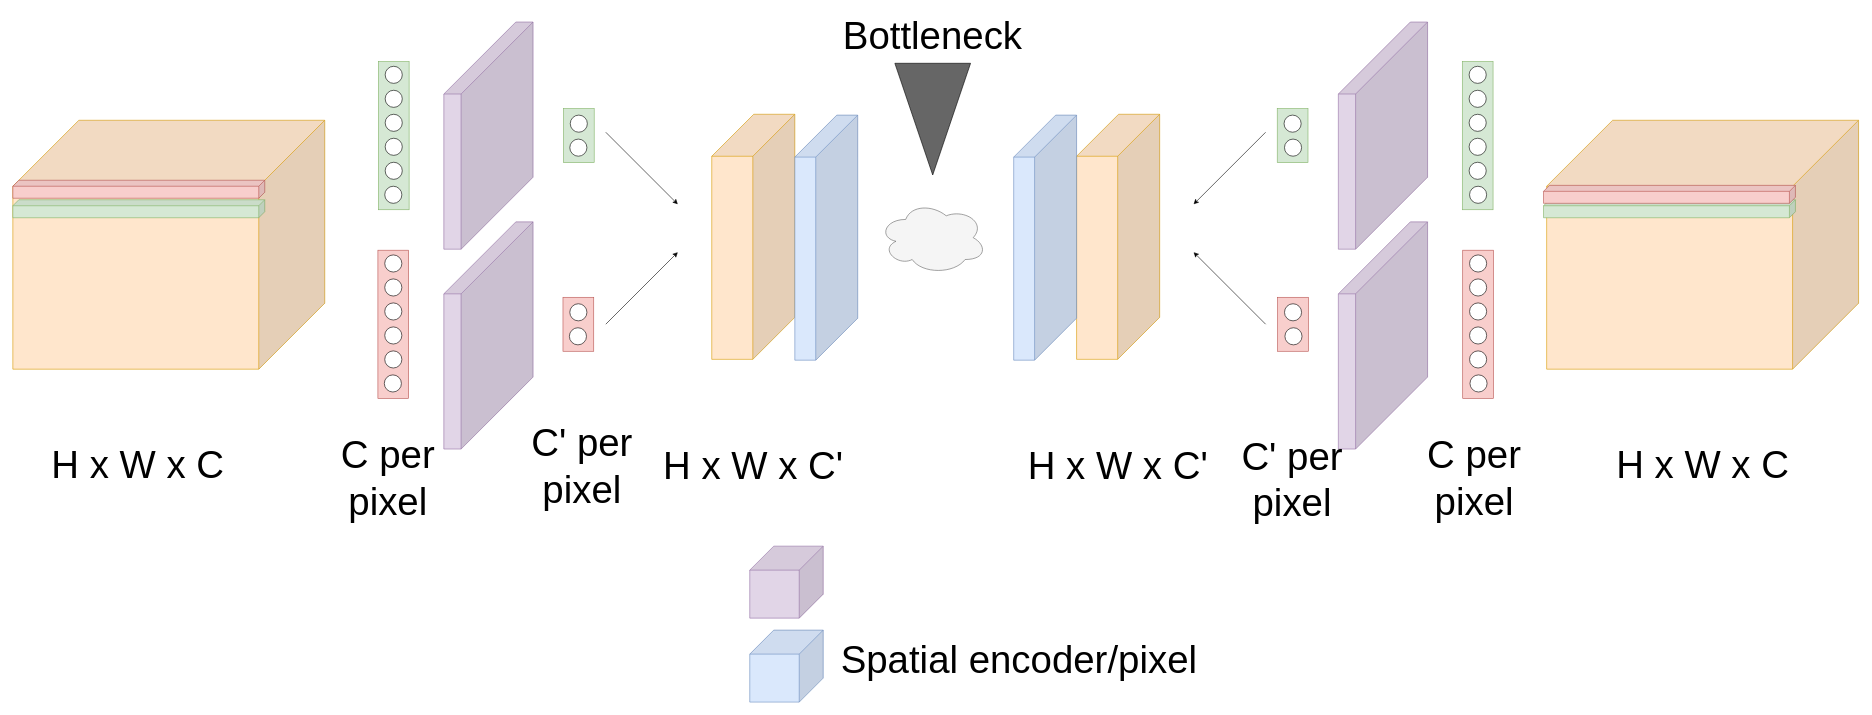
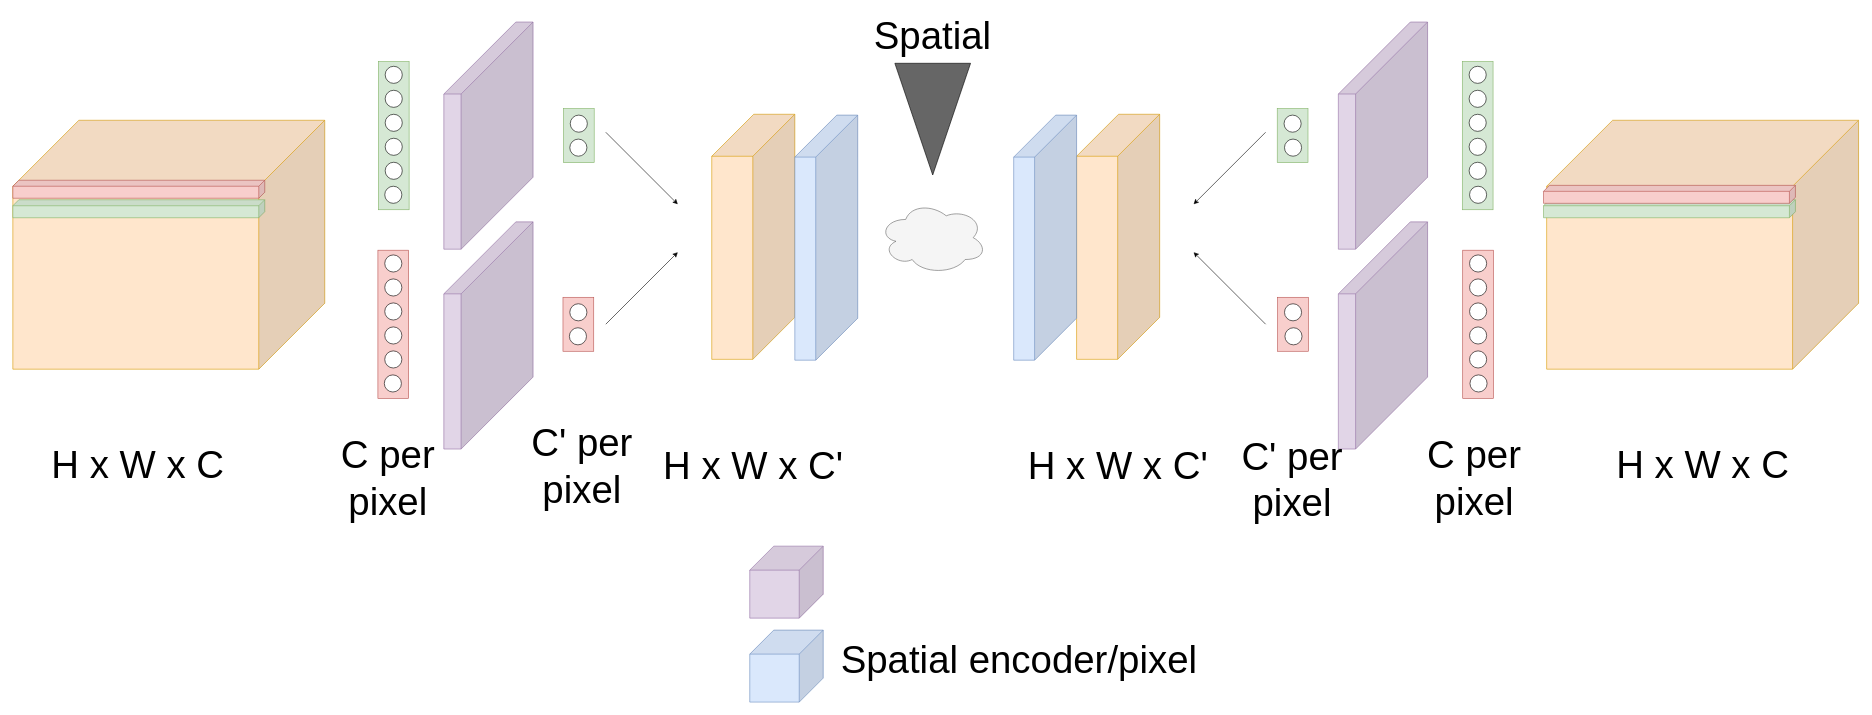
  <mxCell id="0" />
  <mxCell id="1" parent="0" />
  <mxCell id="2" value="" style="group;fontSize=64;fontStyle=0" parent="1" vertex="1" connectable="0"><mxGeometry x="1249" y="1040" width="1300" height="120.0" as="geometry" /></mxCell>
  <mxCell id="3" value="Spatial encoder/pixel" style="text;html=1;strokeColor=none;fillColor=none;align=left;verticalAlign=middle;whiteSpace=wrap;rounded=0;fontStyle=0;fontSize=64;" parent="2" vertex="1"><mxGeometry x="150" width="750" height="120" as="geometry" /></mxCell>
  <mxCell id="4" value="" style="group;fontSize=64;fontStyle=0" parent="2" vertex="1" connectable="0"><mxGeometry y="-130" width="1300" height="120.0" as="geometry" /></mxCell>
  <mxCell id="5" value="" style="shape=cube;whiteSpace=wrap;html=1;boundedLbl=1;backgroundOutline=1;darkOpacity=0.05;darkOpacity2=0.1;size=40;direction=east;flipH=1;fillColor=#e1d5e7;strokeColor=#9673a6;fontSize=64;fontStyle=0" parent="4" vertex="1"><mxGeometry width="122.5" height="120" as="geometry" /></mxCell>
  <mxCell id="6" value="" style="shape=cube;whiteSpace=wrap;html=1;boundedLbl=1;backgroundOutline=1;darkOpacity=0.05;darkOpacity2=0.1;size=40;direction=east;flipH=1;fillColor=#dae8fc;strokeColor=#6c8ebf;fontSize=64;fontStyle=0" parent="1" vertex="1"><mxGeometry x="1249" y="1050" width="122.5" height="120" as="geometry" /></mxCell>
  <mxCell id="7" value="" style="group;fontSize=64;fontStyle=0" parent="1" vertex="1" connectable="0"><mxGeometry x="1419.02" y="20" width="269.99" height="271.25" as="geometry" /></mxCell>
  <mxCell id="8" value="" style="triangle;whiteSpace=wrap;html=1;fontSize=64;rotation=90;fillColor=#666666;fillStyle=auto;gradientColor=none;fontStyle=0" parent="7" vertex="1"><mxGeometry x="41.87" y="115" width="186.25" height="126.25" as="geometry" /></mxCell>
- <mxCell id="9" value="Bottleneck" style="text;html=1;strokeColor=none;fillColor=none;align=center;verticalAlign=middle;whiteSpace=wrap;rounded=0;fontSize=64;fontStyle=0" parent="7" vertex="1"><mxGeometry width="269.99" height="80" as="geometry" /></mxCell>
+ <mxCell id="9" value="Spatial" style="text;html=1;strokeColor=none;fillColor=none;align=center;verticalAlign=middle;whiteSpace=wrap;rounded=0;fontSize=64;fontStyle=0" parent="7" vertex="1"><mxGeometry width="269.99" height="80" as="geometry" /></mxCell>
  <mxCell id="10" value="" style="ellipse;shape=cloud;whiteSpace=wrap;html=1;fillColor=#f5f5f5;fontColor=#333333;strokeColor=#666666;fontSize=64;fontStyle=0" parent="1" vertex="1"><mxGeometry x="1464.02" y="334.95" width="180" height="121.5" as="geometry" /></mxCell>
  <mxCell id="11" value="" style="group;fontSize=64;fontStyle=0" parent="1" vertex="1" connectable="0"><mxGeometry x="20.47" y="36.22" width="1408.53" height="788.78" as="geometry" /></mxCell>
  <mxCell id="12" value="" style="shape=cube;whiteSpace=wrap;html=1;boundedLbl=1;backgroundOutline=1;darkOpacity=0.05;darkOpacity2=0.1;size=110;direction=east;flipH=1;fillColor=#ffe6cc;strokeColor=#d79b00;aspect=fixed;fontSize=64;fontStyle=0" parent="11" vertex="1"><mxGeometry y="163.78" width="520" height="415" as="geometry" /></mxCell>
  <mxCell id="13" value="&lt;font style=&quot;font-size: 64px;&quot;&gt;H x W x C&lt;/font&gt;" style="text;html=1;strokeColor=none;fillColor=none;align=center;verticalAlign=middle;whiteSpace=wrap;rounded=0;fontSize=64;aspect=fixed;fontStyle=0" parent="11" vertex="1"><mxGeometry x="53.78" y="688.78" width="309.5" height="100" as="geometry" /></mxCell>
  <mxCell id="14" value="" style="shape=cube;whiteSpace=wrap;html=1;boundedLbl=1;backgroundOutline=1;darkOpacity=0.05;darkOpacity2=0.1;flipH=1;size=10;fillColor=#f8cecc;strokeColor=#b85450;aspect=fixed;fontSize=64;fontStyle=0" parent="11" vertex="1"><mxGeometry y="263.78" width="420" height="30" as="geometry" /></mxCell>
  <mxCell id="15" value="C per pixel" style="text;html=1;strokeColor=none;fillColor=none;align=center;verticalAlign=middle;whiteSpace=wrap;rounded=0;fontSize=64;aspect=fixed;fontStyle=0" parent="11" vertex="1"><mxGeometry x="510.75" y="723.78" width="230" height="74.31" as="geometry" /></mxCell>
  <mxCell id="16" value="" style="shape=cube;whiteSpace=wrap;html=1;boundedLbl=1;backgroundOutline=1;darkOpacity=0.05;darkOpacity2=0.1;flipH=1;size=10;fillColor=#d5e8d4;strokeColor=#82b366;aspect=fixed;fontSize=64;fontStyle=0" parent="11" vertex="1"><mxGeometry y="296.28" width="420" height="30" as="geometry" /></mxCell>
  <mxCell id="17" value="" style="rounded=0;whiteSpace=wrap;html=1;rotation=-90;fillColor=#d5e8d4;strokeColor=#82b366;fontSize=64;fontStyle=0" parent="11" vertex="1"><mxGeometry x="511.47" y="163.78" width="247.06" height="51.31" as="geometry" /></mxCell>
  <mxCell id="18" value="" style="ellipse;whiteSpace=wrap;html=1;aspect=fixed;fontSize=64;fontStyle=0" parent="11" vertex="1"><mxGeometry x="620.75" y="73.78" width="28.5" height="28.5" as="geometry" /></mxCell>
  <mxCell id="19" value="" style="shape=cube;whiteSpace=wrap;html=1;boundedLbl=1;backgroundOutline=1;darkOpacity=0.05;darkOpacity2=0.1;flipV=0;flipH=1;fillColor=#e1d5e7;strokeColor=#9673a6;size=120;fontSize=64;fontStyle=0" parent="11" vertex="1"><mxGeometry x="718.53" y="333.15" width="148.75" height="378.75" as="geometry" /></mxCell>
  <mxCell id="20" value="" style="ellipse;whiteSpace=wrap;html=1;aspect=fixed;fontSize=64;fontStyle=0" parent="11" vertex="1"><mxGeometry x="620.75" y="113.78" width="28.5" height="28.5" as="geometry" /></mxCell>
  <mxCell id="21" value="" style="ellipse;whiteSpace=wrap;html=1;aspect=fixed;fontSize=64;fontStyle=0" parent="11" vertex="1"><mxGeometry x="620.75" y="153.78" width="28.5" height="28.5" as="geometry" /></mxCell>
  <mxCell id="22" value="" style="ellipse;whiteSpace=wrap;html=1;aspect=fixed;fontSize=64;fontStyle=0" parent="11" vertex="1"><mxGeometry x="620.75" y="193.78" width="28.5" height="28.5" as="geometry" /></mxCell>
  <mxCell id="23" value="" style="ellipse;whiteSpace=wrap;html=1;aspect=fixed;fontSize=64;fontStyle=0" parent="11" vertex="1"><mxGeometry x="620.75" y="233.78" width="28.5" height="28.5" as="geometry" /></mxCell>
  <mxCell id="24" value="" style="ellipse;whiteSpace=wrap;html=1;aspect=fixed;fontSize=64;fontStyle=0" parent="11" vertex="1"><mxGeometry x="620.03" y="273.78" width="28.5" height="28.5" as="geometry" /></mxCell>
  <mxCell id="25" value="" style="rounded=0;whiteSpace=wrap;html=1;rotation=-90;fillColor=#f8cecc;strokeColor=#b85450;fontSize=64;fontStyle=0" parent="11" vertex="1"><mxGeometry x="510.75" y="478.28" width="247.06" height="51.31" as="geometry" /></mxCell>
  <mxCell id="26" value="" style="ellipse;whiteSpace=wrap;html=1;aspect=fixed;fontSize=64;fontStyle=0" parent="11" vertex="1"><mxGeometry x="620.03" y="388.28" width="28.5" height="28.5" as="geometry" /></mxCell>
  <mxCell id="27" value="" style="ellipse;whiteSpace=wrap;html=1;aspect=fixed;fontSize=64;fontStyle=0" parent="11" vertex="1"><mxGeometry x="620.03" y="428.28" width="28.5" height="28.5" as="geometry" /></mxCell>
  <mxCell id="28" value="" style="ellipse;whiteSpace=wrap;html=1;aspect=fixed;fontSize=64;fontStyle=0" parent="11" vertex="1"><mxGeometry x="620.03" y="468.28" width="28.5" height="28.5" as="geometry" /></mxCell>
  <mxCell id="29" value="" style="ellipse;whiteSpace=wrap;html=1;aspect=fixed;fontSize=64;fontStyle=0" parent="11" vertex="1"><mxGeometry x="620.03" y="508.28" width="28.5" height="28.5" as="geometry" /></mxCell>
  <mxCell id="30" value="" style="ellipse;whiteSpace=wrap;html=1;aspect=fixed;fontSize=64;fontStyle=0" parent="11" vertex="1"><mxGeometry x="620.03" y="548.28" width="28.5" height="28.5" as="geometry" /></mxCell>
  <mxCell id="31" value="" style="ellipse;whiteSpace=wrap;html=1;aspect=fixed;fontSize=64;fontStyle=0" parent="11" vertex="1"><mxGeometry x="619.31" y="588.28" width="28.5" height="28.5" as="geometry" /></mxCell>
  <mxCell id="32" value="" style="shape=cube;whiteSpace=wrap;html=1;boundedLbl=1;backgroundOutline=1;darkOpacity=0.05;darkOpacity2=0.1;flipV=0;flipH=1;fillColor=#e1d5e7;strokeColor=#9673a6;size=120;fontSize=64;fontStyle=0" parent="11" vertex="1"><mxGeometry x="718.53" width="148.75" height="378.75" as="geometry" /></mxCell>
  <mxCell id="33" value="" style="rounded=0;whiteSpace=wrap;html=1;rotation=-90;fillColor=#d5e8d4;strokeColor=#82b366;fontSize=64;fontStyle=0" parent="11" vertex="1"><mxGeometry x="898.53" y="163.72" width="90" height="51.31" as="geometry" /></mxCell>
  <mxCell id="34" value="" style="ellipse;whiteSpace=wrap;html=1;aspect=fixed;fontSize=64;fontStyle=0" parent="11" vertex="1"><mxGeometry x="929.28" y="155.19" width="28.5" height="28.5" as="geometry" /></mxCell>
  <mxCell id="35" value="" style="ellipse;whiteSpace=wrap;html=1;aspect=fixed;fontSize=64;fontStyle=0" parent="11" vertex="1"><mxGeometry x="928.56" y="195.19" width="28.5" height="28.5" as="geometry" /></mxCell>
  <mxCell id="36" value="" style="rounded=0;whiteSpace=wrap;html=1;rotation=-90;fillColor=#f8cecc;strokeColor=#b85450;fontSize=64;fontStyle=0" parent="11" vertex="1"><mxGeometry x="897.81" y="478.22" width="90" height="51.31" as="geometry" /></mxCell>
  <mxCell id="37" value="" style="ellipse;whiteSpace=wrap;html=1;aspect=fixed;fontSize=64;fontStyle=0" parent="11" vertex="1"><mxGeometry x="928.56" y="469.69" width="28.5" height="28.5" as="geometry" /></mxCell>
  <mxCell id="38" value="" style="ellipse;whiteSpace=wrap;html=1;aspect=fixed;fontSize=64;fontStyle=0" parent="11" vertex="1"><mxGeometry x="927.84" y="509.69" width="28.5" height="28.5" as="geometry" /></mxCell>
  <mxCell id="39" value="" style="endArrow=classic;html=1;rounded=0;fontSize=64;fontStyle=0" parent="11" edge="1"><mxGeometry width="50" height="50" relative="1" as="geometry"><mxPoint x="988.53" y="183.78" as="sourcePoint" /><mxPoint x="1108.53" y="303.78" as="targetPoint" /></mxGeometry></mxCell>
  <mxCell id="40" value="" style="endArrow=classic;html=1;rounded=0;fontSize=64;fontStyle=0" parent="11" edge="1"><mxGeometry width="50" height="50" relative="1" as="geometry"><mxPoint x="988.53" y="503.78" as="sourcePoint" /><mxPoint x="1108.53" y="383.78" as="targetPoint" /></mxGeometry></mxCell>
  <mxCell id="41" value="" style="shape=cube;whiteSpace=wrap;html=1;boundedLbl=1;backgroundOutline=1;darkOpacity=0.05;darkOpacity2=0.1;size=70;direction=east;flipH=1;fillColor=#ffe6cc;strokeColor=#d79b00;flipV=0;fontSize=64;fontStyle=0" parent="11" vertex="1"><mxGeometry x="1165.16" y="153.78" width="138.5" height="408.59" as="geometry" /></mxCell>
  <mxCell id="42" value="H x W x C'" style="text;html=1;strokeColor=none;fillColor=none;align=center;verticalAlign=middle;whiteSpace=wrap;rounded=0;fontSize=64;aspect=fixed;fontStyle=0" parent="11" vertex="1"><mxGeometry x="1079.66" y="690.63" width="309.5" height="100" as="geometry" /></mxCell>
  <mxCell id="43" value="" style="shape=cube;whiteSpace=wrap;html=1;boundedLbl=1;backgroundOutline=1;darkOpacity=0.05;darkOpacity2=0.1;size=70;direction=east;flipH=1;fillColor=#dae8fc;strokeColor=#6c8ebf;flipV=0;fontSize=64;fontStyle=0" parent="11" vertex="1"><mxGeometry x="1303.66" y="155.19" width="104.87" height="408.59" as="geometry" /></mxCell>
  <mxCell id="44" value="C' per pixel" style="text;html=1;strokeColor=none;fillColor=none;align=center;verticalAlign=middle;whiteSpace=wrap;rounded=0;fontSize=64;aspect=fixed;fontStyle=0" parent="11" vertex="1"><mxGeometry x="828.53" y="701.62" width="241.47" height="78.02" as="geometry" /></mxCell>
  <mxCell id="45" value="" style="group;flipH=1;fontSize=64;fontStyle=0" parent="1" vertex="1" connectable="0"><mxGeometry x="1689.01" y="36.22" width="1408.53" height="788.78" as="geometry" /></mxCell>
  <mxCell id="46" value="" style="shape=cube;whiteSpace=wrap;html=1;boundedLbl=1;backgroundOutline=1;darkOpacity=0.05;darkOpacity2=0.1;size=110;direction=east;flipH=1;fillColor=#ffe6cc;strokeColor=#d79b00;aspect=fixed;fontSize=64;fontStyle=0" parent="45" vertex="1"><mxGeometry x="888.53" y="163.78" width="520" height="415" as="geometry" /></mxCell>
  <mxCell id="47" value="H x W x C" style="text;html=1;strokeColor=none;fillColor=none;align=center;verticalAlign=middle;whiteSpace=wrap;rounded=0;fontSize=64;aspect=fixed;fontStyle=0" parent="45" vertex="1"><mxGeometry x="993.78" y="688.78" width="309.5" height="100" as="geometry" /></mxCell>
  <mxCell id="48" value="C per pixel" style="text;html=1;strokeColor=none;fillColor=none;align=center;verticalAlign=middle;whiteSpace=wrap;rounded=0;fontSize=64;aspect=fixed;fontStyle=0" parent="45" vertex="1"><mxGeometry x="653.28" y="723.78" width="230" height="74.31" as="geometry" /></mxCell>
  <mxCell id="49" value="" style="rounded=0;whiteSpace=wrap;html=1;rotation=-90;fillColor=#d5e8d4;strokeColor=#82b366;fontSize=64;fontStyle=0" parent="45" vertex="1"><mxGeometry x="650.0" y="163.78" width="247.06" height="51.31" as="geometry" /></mxCell>
  <mxCell id="50" value="" style="ellipse;whiteSpace=wrap;html=1;aspect=fixed;fontSize=64;fontStyle=0" parent="45" vertex="1"><mxGeometry x="759.28" y="73.78" width="28.5" height="28.5" as="geometry" /></mxCell>
  <mxCell id="51" value="" style="shape=cube;whiteSpace=wrap;html=1;boundedLbl=1;backgroundOutline=1;darkOpacity=0.05;darkOpacity2=0.1;flipV=0;flipH=1;fillColor=#e1d5e7;strokeColor=#9673a6;size=120;fontSize=64;fontStyle=0" parent="45" vertex="1"><mxGeometry x="541.25" y="333.15" width="148.75" height="378.75" as="geometry" /></mxCell>
  <mxCell id="52" value="" style="ellipse;whiteSpace=wrap;html=1;aspect=fixed;fontSize=64;fontStyle=0" parent="45" vertex="1"><mxGeometry x="759.28" y="113.78" width="28.5" height="28.5" as="geometry" /></mxCell>
  <mxCell id="53" value="" style="ellipse;whiteSpace=wrap;html=1;aspect=fixed;fontSize=64;fontStyle=0" parent="45" vertex="1"><mxGeometry x="759.28" y="153.78" width="28.5" height="28.5" as="geometry" /></mxCell>
  <mxCell id="54" value="" style="ellipse;whiteSpace=wrap;html=1;aspect=fixed;fontSize=64;fontStyle=0" parent="45" vertex="1"><mxGeometry x="759.28" y="193.78" width="28.5" height="28.5" as="geometry" /></mxCell>
  <mxCell id="55" value="" style="ellipse;whiteSpace=wrap;html=1;aspect=fixed;fontSize=64;fontStyle=0" parent="45" vertex="1"><mxGeometry x="759.28" y="233.78" width="28.5" height="28.5" as="geometry" /></mxCell>
  <mxCell id="56" value="" style="ellipse;whiteSpace=wrap;html=1;aspect=fixed;fontSize=64;fontStyle=0" parent="45" vertex="1"><mxGeometry x="760.0" y="273.78" width="28.5" height="28.5" as="geometry" /></mxCell>
  <mxCell id="57" value="" style="rounded=0;whiteSpace=wrap;html=1;rotation=-90;fillColor=#f8cecc;strokeColor=#b85450;fontSize=64;fontStyle=0" parent="45" vertex="1"><mxGeometry x="650.72" y="478.28" width="247.06" height="51.31" as="geometry" /></mxCell>
  <mxCell id="58" value="" style="ellipse;whiteSpace=wrap;html=1;aspect=fixed;fontSize=64;fontStyle=0" parent="45" vertex="1"><mxGeometry x="760.0" y="388.28" width="28.5" height="28.5" as="geometry" /></mxCell>
  <mxCell id="59" value="" style="ellipse;whiteSpace=wrap;html=1;aspect=fixed;fontSize=64;fontStyle=0" parent="45" vertex="1"><mxGeometry x="760.0" y="428.28" width="28.5" height="28.5" as="geometry" /></mxCell>
  <mxCell id="60" value="" style="ellipse;whiteSpace=wrap;html=1;aspect=fixed;fontSize=64;fontStyle=0" parent="45" vertex="1"><mxGeometry x="760.0" y="468.28" width="28.5" height="28.5" as="geometry" /></mxCell>
  <mxCell id="61" value="" style="ellipse;whiteSpace=wrap;html=1;aspect=fixed;fontSize=64;fontStyle=0" parent="45" vertex="1"><mxGeometry x="760.0" y="508.28" width="28.5" height="28.5" as="geometry" /></mxCell>
  <mxCell id="62" value="" style="ellipse;whiteSpace=wrap;html=1;aspect=fixed;fontSize=64;fontStyle=0" parent="45" vertex="1"><mxGeometry x="760.0" y="548.28" width="28.5" height="28.5" as="geometry" /></mxCell>
  <mxCell id="63" value="" style="ellipse;whiteSpace=wrap;html=1;aspect=fixed;fontSize=64;fontStyle=0" parent="45" vertex="1"><mxGeometry x="760.72" y="588.28" width="28.5" height="28.5" as="geometry" /></mxCell>
  <mxCell id="64" value="" style="shape=cube;whiteSpace=wrap;html=1;boundedLbl=1;backgroundOutline=1;darkOpacity=0.05;darkOpacity2=0.1;flipV=0;flipH=1;fillColor=#e1d5e7;strokeColor=#9673a6;size=120;fontSize=64;fontStyle=0" parent="45" vertex="1"><mxGeometry x="541.25" width="148.75" height="378.75" as="geometry" /></mxCell>
  <mxCell id="65" value="" style="rounded=0;whiteSpace=wrap;html=1;rotation=-90;fillColor=#d5e8d4;strokeColor=#82b366;fontSize=64;fontStyle=0" parent="45" vertex="1"><mxGeometry x="420.0" y="163.72" width="90" height="51.31" as="geometry" /></mxCell>
  <mxCell id="66" value="" style="ellipse;whiteSpace=wrap;html=1;aspect=fixed;fontSize=64;fontStyle=0" parent="45" vertex="1"><mxGeometry x="450.75" y="155.19" width="28.5" height="28.5" as="geometry" /></mxCell>
  <mxCell id="67" value="" style="ellipse;whiteSpace=wrap;html=1;aspect=fixed;fontSize=64;fontStyle=0" parent="45" vertex="1"><mxGeometry x="451.47" y="195.19" width="28.5" height="28.5" as="geometry" /></mxCell>
  <mxCell id="68" value="" style="rounded=0;whiteSpace=wrap;html=1;rotation=-90;fillColor=#f8cecc;strokeColor=#b85450;fontSize=64;fontStyle=0" parent="45" vertex="1"><mxGeometry x="420.72" y="478.22" width="90" height="51.31" as="geometry" /></mxCell>
  <mxCell id="69" value="" style="ellipse;whiteSpace=wrap;html=1;aspect=fixed;fontSize=64;fontStyle=0" parent="45" vertex="1"><mxGeometry x="451.47" y="469.69" width="28.5" height="28.5" as="geometry" /></mxCell>
  <mxCell id="70" value="" style="ellipse;whiteSpace=wrap;html=1;aspect=fixed;fontSize=64;fontStyle=0" parent="45" vertex="1"><mxGeometry x="452.19" y="509.69" width="28.5" height="28.5" as="geometry" /></mxCell>
  <mxCell id="71" value="" style="endArrow=classic;html=1;rounded=0;fontSize=64;fontStyle=0" parent="45" edge="1"><mxGeometry width="50" height="50" relative="1" as="geometry"><mxPoint x="420.0" y="183.78" as="sourcePoint" /><mxPoint x="300.0" y="303.78" as="targetPoint" /></mxGeometry></mxCell>
  <mxCell id="72" value="" style="endArrow=classic;html=1;rounded=0;fontSize=64;fontStyle=0" parent="45" edge="1"><mxGeometry width="50" height="50" relative="1" as="geometry"><mxPoint x="420.0" y="503.78" as="sourcePoint" /><mxPoint x="300.0" y="383.78" as="targetPoint" /></mxGeometry></mxCell>
  <mxCell id="73" value="" style="shape=cube;whiteSpace=wrap;html=1;boundedLbl=1;backgroundOutline=1;darkOpacity=0.05;darkOpacity2=0.1;size=70;direction=east;flipH=1;fillColor=#ffe6cc;strokeColor=#d79b00;flipV=0;fontSize=64;fontStyle=0" parent="45" vertex="1"><mxGeometry x="104.87" y="153.78" width="138.5" height="408.59" as="geometry" /></mxCell>
  <mxCell id="74" value="H x W x C'" style="text;html=1;strokeColor=none;fillColor=none;align=center;verticalAlign=middle;whiteSpace=wrap;rounded=0;fontSize=64;aspect=fixed;fontStyle=0" parent="45" vertex="1"><mxGeometry x="19.37" y="690.64" width="309.5" height="100" as="geometry" /></mxCell>
  <mxCell id="75" value="" style="shape=cube;whiteSpace=wrap;html=1;boundedLbl=1;backgroundOutline=1;darkOpacity=0.05;darkOpacity2=0.1;size=70;direction=east;flipH=1;fillColor=#dae8fc;strokeColor=#6c8ebf;flipV=0;fontSize=64;fontStyle=0" parent="45" vertex="1"><mxGeometry x="-3.411e-13" y="155.19" width="104.87" height="408.59" as="geometry" /></mxCell>
  <mxCell id="76" value="" style="shape=cube;whiteSpace=wrap;html=1;boundedLbl=1;backgroundOutline=1;darkOpacity=0.05;darkOpacity2=0.1;flipH=1;size=10;fillColor=#d5e8d4;strokeColor=#82b366;aspect=fixed;fontSize=64;fontStyle=0" parent="45" vertex="1"><mxGeometry x="883.28" y="296.28" width="420" height="30" as="geometry" /></mxCell>
  <mxCell id="77" value="C' per pixel" style="text;html=1;strokeColor=none;fillColor=none;align=center;verticalAlign=middle;whiteSpace=wrap;rounded=0;fontSize=64;aspect=fixed;fontStyle=0" parent="45" vertex="1"><mxGeometry x="344.26" y="723.78" width="241.47" height="78.02" as="geometry" /></mxCell>
  <mxCell id="78" value="" style="shape=cube;whiteSpace=wrap;html=1;boundedLbl=1;backgroundOutline=1;darkOpacity=0.05;darkOpacity2=0.1;flipH=1;size=10;fillColor=#f8cecc;strokeColor=#b85450;aspect=fixed;fontSize=64;fontStyle=0" parent="45" vertex="1"><mxGeometry x="883.28" y="272.28" width="420" height="30" as="geometry" /></mxCell>
